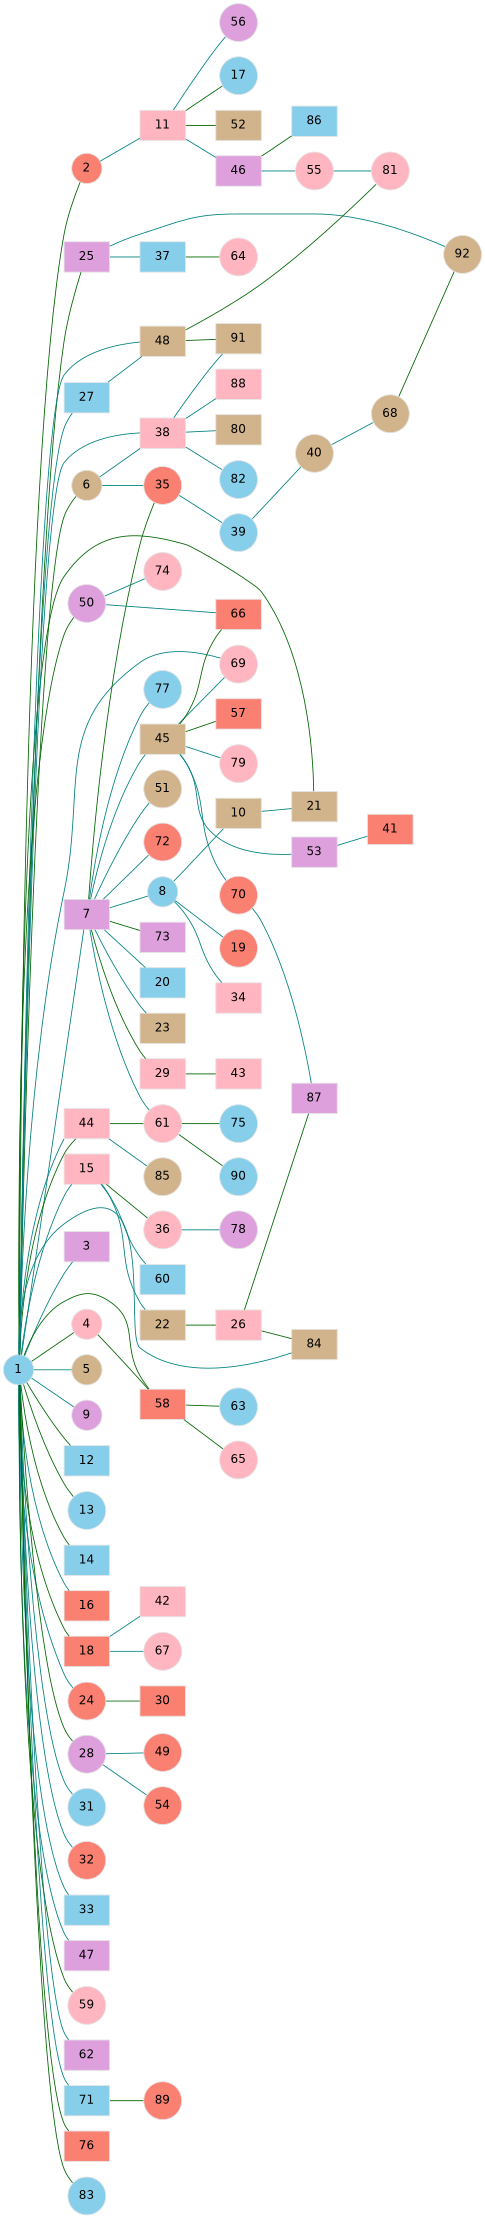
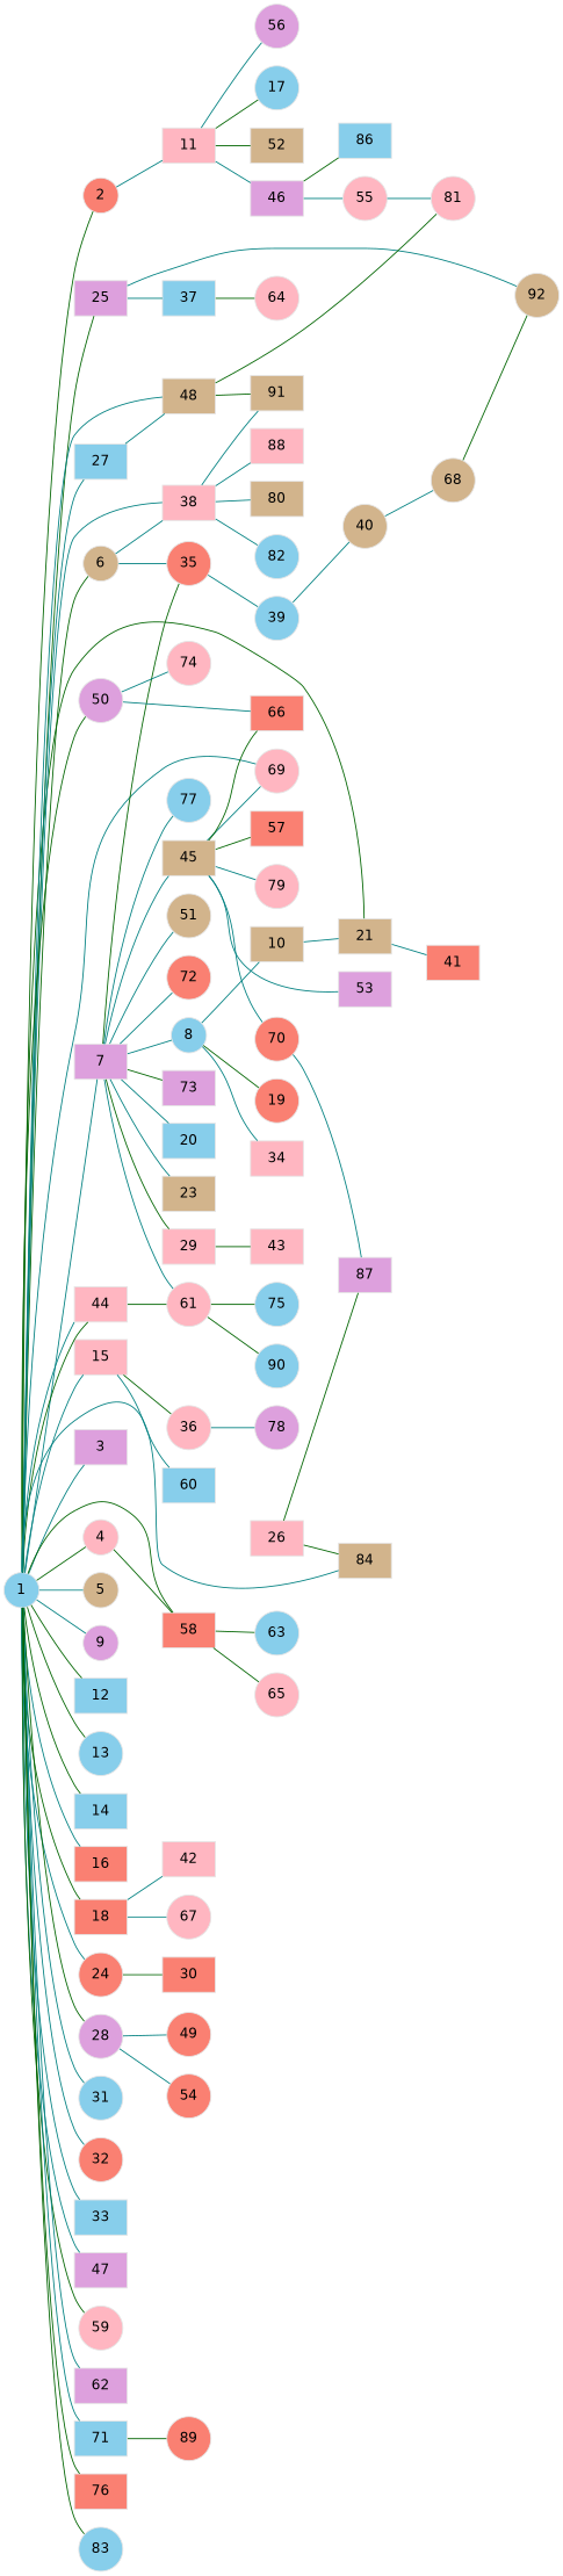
  graph {
    fontname="DejaVu Sans"
    rankdir=LR
    node [color=gray90 fillcolor=lightpink fontname="DejaVu Sans" shape=circle style=filled]
    edge [color=teal fontname="DejaVu Sans"]
    1 [fillcolor=skyblue]
    2 [fillcolor=salmon]
    3 [fillcolor=plum shape=box]
    4
    5 [fillcolor=tan]
    6 [fillcolor=tan]
    7 [fillcolor=plum shape=box]
    9 [fillcolor=plum]
    12 [fillcolor=skyblue shape=box]
    13 [fillcolor=skyblue]
    14 [fillcolor=skyblue shape=box]
    15 [shape=box]
    16 [fillcolor=salmon shape=box]
    18 [fillcolor=salmon shape=box]
    21 [fillcolor=tan shape=box]
    24 [fillcolor=salmon]
    25 [fillcolor=plum shape=box]
    27 [fillcolor=skyblue shape=box]
    28 [fillcolor=plum]
    31 [fillcolor=skyblue]
    32 [fillcolor=salmon]
    33 [fillcolor=skyblue shape=box]
    38 [shape=box]
    44 [shape=box]
    47 [fillcolor=plum shape=box]
    48 [fillcolor=tan shape=box]
    50 [fillcolor=plum]
    58 [fillcolor=salmon shape=box]
    59
    62 [fillcolor=plum shape=box]
    69
    71 [fillcolor=skyblue shape=box]
    76 [fillcolor=salmon shape=box]
    83 [fillcolor=skyblue]
    84 [fillcolor=tan shape=box]
    11 [shape=box]
    35 [fillcolor=salmon]
    8 [fillcolor=skyblue]
    20 [fillcolor=skyblue shape=box]
    23 [fillcolor=tan shape=box]
    29 [shape=box]
    45 [fillcolor=tan shape=box]
    51 [fillcolor=tan]
    61
    72 [fillcolor=salmon]
    73 [fillcolor=plum shape=box]
    77 [fillcolor=skyblue]
-   22 [fillcolor=tan shape=box]
    36
    60 [fillcolor=skyblue shape=box]
    42 [shape=box]
    67
    41 [fillcolor=salmon shape=box]
    30 [fillcolor=salmon shape=box]
    37 [fillcolor=skyblue shape=box]
    92 [fillcolor=tan]
    49 [fillcolor=salmon]
    54 [fillcolor=salmon]
    80 [fillcolor=tan shape=box]
    82 [fillcolor=skyblue]
    88 [shape=box]
    91 [fillcolor=tan shape=box]
-   85 [fillcolor=tan]
    81
    66 [fillcolor=salmon shape=box]
    74
    63 [fillcolor=skyblue]
    65
    89 [fillcolor=salmon]
    17 [fillcolor=skyblue]
    46 [fillcolor=plum shape=box]
    52 [fillcolor=tan shape=box]
    56 [fillcolor=plum]
    39 [fillcolor=skyblue]
    10 [fillcolor=tan shape=box]
    19 [fillcolor=salmon]
    34 [shape=box]
    43 [shape=box]
    53 [fillcolor=plum shape=box]
    57 [fillcolor=salmon shape=box]
    70 [fillcolor=salmon]
    79
    75 [fillcolor=skyblue]
    90 [fillcolor=skyblue]
    55
    86 [fillcolor=skyblue shape=box]
    26 [shape=box]
    78 [fillcolor=plum]
    87 [fillcolor=plum shape=box]
    64
    40 [fillcolor=tan]
    68 [fillcolor=tan]
    1 -- 2 [color=darkgreen]
    1 -- 3
    1 -- 4 [color=darkgreen]
    1 -- 5
    1 -- 6 [color=darkgreen]
    1 -- 7
    1 -- 9
    1 -- 12 [color=darkgreen]
    1 -- 13 [color=darkgreen]
    1 -- 14 [color=darkgreen]
    1 -- 15
    1 -- 16
    1 -- 18 [color=darkgreen]
    1 -- 21 [color=darkgreen]
    1 -- 24
    1 -- 25 [color=darkgreen]
    1 -- 27
    1 -- 28 [color=darkgreen]
    1 -- 31
    1 -- 32
    1 -- 33
    1 -- 38
    1 -- 44 [color=darkgreen]
    1 -- 44
    1 -- 47
    1 -- 48
    1 -- 50 [color=darkgreen]
    1 -- 58 [color=darkgreen]
    1 -- 59 [color=darkgreen]
    1 -- 62
    1 -- 69
    1 -- 71
    1 -- 76 [color=darkgreen]
    1 -- 83 [color=darkgreen]
    1 -- 84
    2 -- 11
    4 -- 58 [color=darkgreen]
    6 -- 38
    6 -- 35
    7 -- 35 [color=darkgreen]
    7 -- 8
    7 -- 20
    7 -- 23
    7 -- 29 [color=darkgreen]
    7 -- 45
    7 -- 51
    7 -- 61
    7 -- 72
    7 -- 73 [color=darkgreen]
    7 -- 77
-   15 -- 22
    15 -- 36 [color=darkgreen]
    15 -- 60
    18 -- 42
    18 -- 67
-   53 -- 41
+   21 -- 41
    24 -- 30 [color=darkgreen]
    25 -- 37
    25 -- 92
    27 -- 48
    28 -- 49
    28 -- 54
    38 -- 80
    38 -- 82
    38 -- 88
    38 -- 91
    44 -- 61 [color=darkgreen]
-   44 -- 85
    48 -- 91 [color=darkgreen]
    48 -- 81 [color=darkgreen]
    50 -- 66
    50 -- 74
    58 -- 63 [color=darkgreen]
    58 -- 65 [color=darkgreen]
    71 -- 89 [color=darkgreen]
    11 -- 17 [color=darkgreen]
    11 -- 46
    11 -- 52 [color=darkgreen]
    11 -- 56
    35 -- 39
    8 -- 10
-   8 -- 19
+   8 -- 19 [color=darkgreen]
    8 -- 34
    29 -- 43 [color=darkgreen]
    45 -- 69
    45 -- 66 [color=darkgreen]
    45 -- 53
    45 -- 57 [color=darkgreen]
    45 -- 70
    45 -- 79
    61 -- 75 [color=darkgreen]
    61 -- 90 [color=darkgreen]
-   22 -- 26 [color=darkgreen]
    36 -- 78
    37 -- 64 [color=darkgreen]
    46 -- 55
    46 -- 86 [color=darkgreen]
    39 -- 40
    10 -- 21
    70 -- 87
    55 -- 81
    26 -- 84 [color=darkgreen]
    26 -- 87 [color=darkgreen]
    40 -- 68
    68 -- 92 [color=darkgreen]
  }
